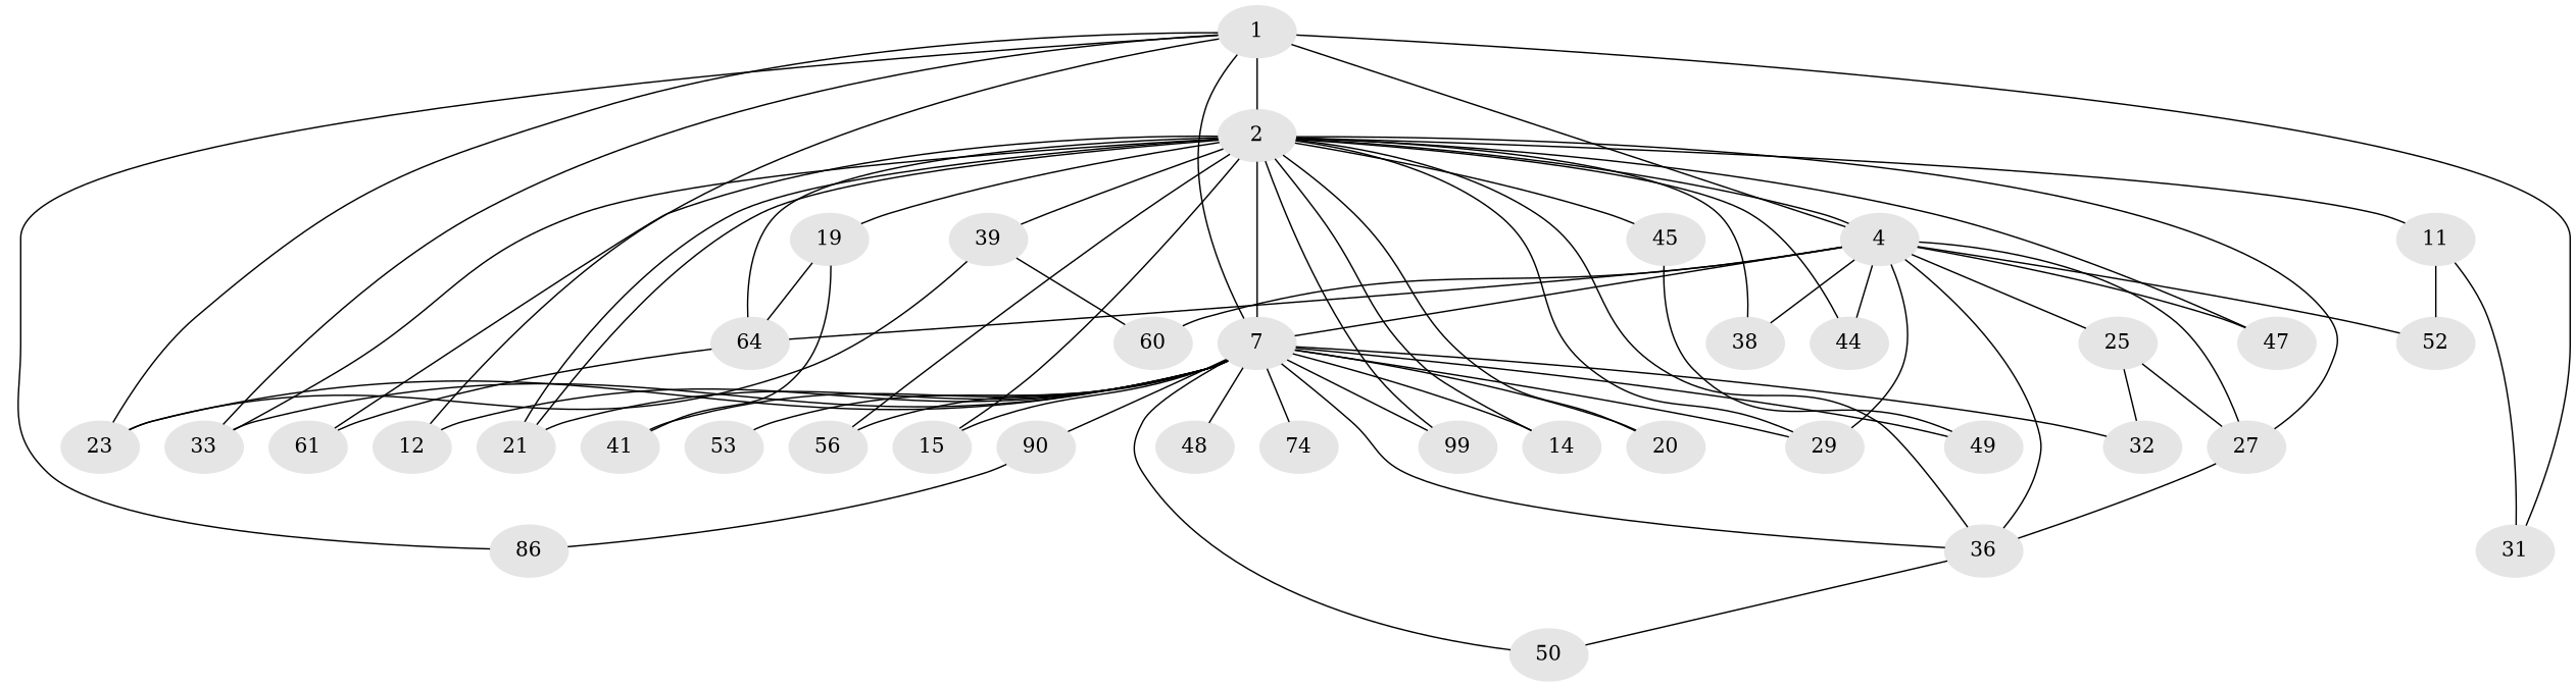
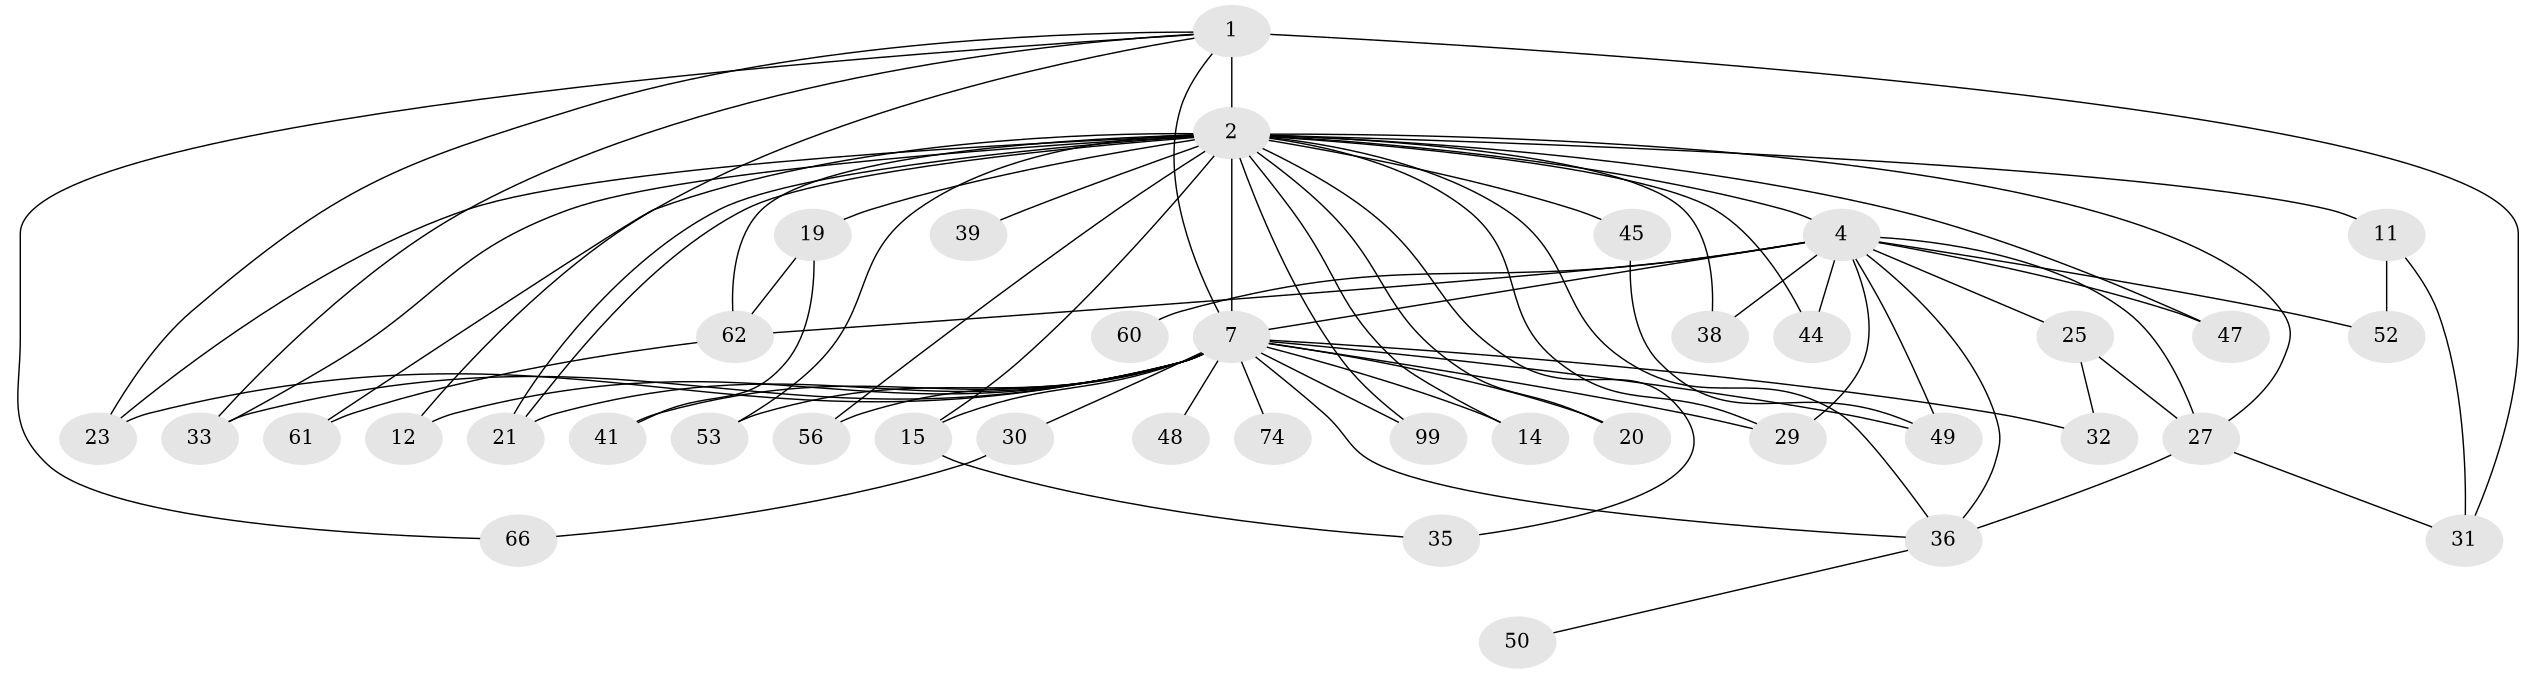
  graph {
    node [color=gray90 style=filled]
    1 [super="+5"]
    2 [super="+6+75+77+3+17+26+16+28"]
    4 [super="+22+55+46+58+9"]
    7 [super="+54+24+10+51"]
    12
    23 [super="+57"]
    31 [super="+70"]
    33 [super="+37"]
-   66 [label=86]
+   66
    61
    11
    14
    15
    19
    20
    21
    27
    29
+   35
    36 [super="+42"]
    38
    39
    44
    45
    47
    53
    56
    n28 [label=99]
-   62 [super="+64" label=64]
+   62 [super="+64"]
    25 [super="+76"]
    52
    60
-   30 [label=90]
+   30
    32
    41
    48
    49
    50
    74
    1 -- 2 [weight=13]
-   1 -- 4 [weight=4]
+   49 -- 4 [weight=4]
    1 -- 7 [weight=4]
    1 -- 12
    1 -- 23
    1 -- 31
    1 -- 33
    1 -- 66
    2 -- 4 [weight=12]
    2 -- 7 [weight=12]
-   39 -- 23 [weight=2]
+   2 -- 23 [weight=2]
    2 -- 33
    2 -- 61
    2 -- 11 [weight=2]
    2 -- 14
    2 -- 15 [weight=2]
    2 -- 19 [weight=2]
    2 -- 20
    2 -- 21
    2 -- 21
    2 -- 27
    2 -- 29
+   2 -- 35
    2 -- 36
    2 -- 38
    2 -- 39 [weight=2]
    2 -- 44
    2 -- 45 [weight=2]
    2 -- 47
+   2 -- 53
    2 -- 56
    2 -- n28
    2 -- 62
    4 -- 7 [weight=6]
    4 -- 27
    4 -- 29
    4 -- 36 [weight=2]
    4 -- 38
    4 -- 44
    4 -- 47
    4 -- 62 [weight=2]
    4 -- 25
    4 -- 52
    4 -- 60
    7 -- 12
    7 -- 23
    7 -- 33
    7 -- 14
    7 -- 15
    7 -- 20
    7 -- 21
    7 -- 29
    7 -- 36
    7 -- 53
    7 -- 56
    7 -- n28
    7 -- 30
    7 -- 32
    7 -- 41
    7 -- 48 [weight=2]
    7 -- 49
-   7 -- 50
    7 -- 74
    11 -- 31
    11 -- 52
+   15 -- 35
    19 -- 62
    19 -- 41
+   27 -- 31
    27 -- 36
    36 -- 50
-   39 -- 60
    45 -- 49
    62 -- 61
    25 -- 27
    25 -- 32
    30 -- 66
  }
